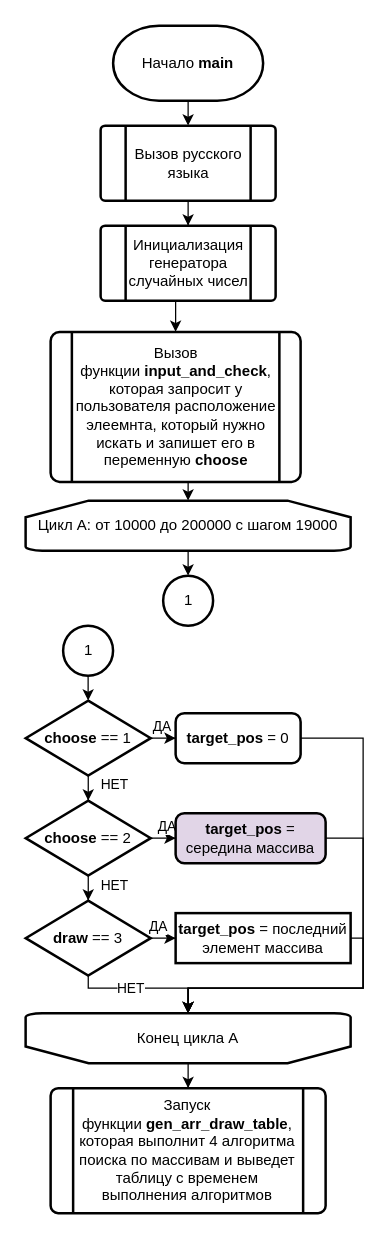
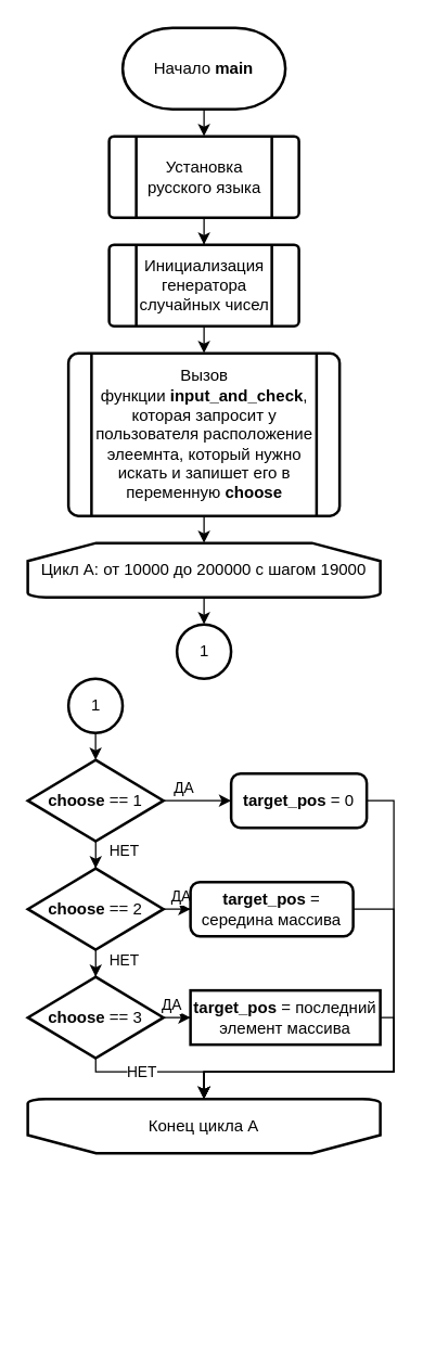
  <mxCell id="0" />
  <mxCell id="1" parent="0" />
  <mxCell id="2" style="edgeStyle=orthogonalEdgeStyle;rounded=0;orthogonalLoop=1;jettySize=auto;html=1;exitX=0.5;exitY=1;exitDx=0;exitDy=0;exitPerimeter=0;entryX=0.5;entryY=0;entryDx=0;entryDy=0;" parent="1" source="3" target="5" edge="1"><mxGeometry relative="1" as="geometry" /></mxCell>
  <mxCell id="3" value="Начало &lt;b&gt;main&lt;/b&gt;" style="strokeWidth=2;html=1;shape=mxgraph.flowchart.terminator;whiteSpace=wrap;" parent="1" vertex="1"><mxGeometry x="90" y="20" width="120" height="60" as="geometry" /></mxCell>
  <mxCell id="4" value="" style="edgeStyle=orthogonalEdgeStyle;rounded=0;orthogonalLoop=1;jettySize=auto;html=1;" parent="1" source="5" target="7" edge="1"><mxGeometry relative="1" as="geometry" /></mxCell>
- <mxCell id="5" value="Вызов русского языка" style="verticalLabelPosition=middle;verticalAlign=middle;html=1;shape=process;whiteSpace=wrap;rounded=1;size=0.14;arcSize=6;strokeWidth=2;labelPosition=center;align=center;" parent="1" vertex="1"><mxGeometry x="80" y="100" width="140" height="60" as="geometry" /></mxCell>
+ <mxCell id="5" value="Установка русского языка" style="verticalLabelPosition=middle;verticalAlign=middle;html=1;shape=process;whiteSpace=wrap;rounded=1;size=0.14;arcSize=6;strokeWidth=2;labelPosition=center;align=center;" parent="1" vertex="1"><mxGeometry x="80" y="100" width="140" height="60" as="geometry" /></mxCell>
  <mxCell id="6" style="edgeStyle=orthogonalEdgeStyle;rounded=0;orthogonalLoop=1;jettySize=auto;html=1;exitX=0.5;exitY=1;exitDx=0;exitDy=0;entryX=0.5;entryY=0;entryDx=0;entryDy=0;" parent="1" source="7" target="9" edge="1"><mxGeometry relative="1" as="geometry" /></mxCell>
  <mxCell id="7" value="Инициализация генератора случайных чисел" style="verticalLabelPosition=middle;verticalAlign=middle;html=1;shape=process;whiteSpace=wrap;rounded=1;size=0.14;arcSize=6;strokeWidth=2;labelPosition=center;align=center;" parent="1" vertex="1"><mxGeometry x="80" y="180" width="140" height="60" as="geometry" /></mxCell>
  <mxCell id="8" style="edgeStyle=orthogonalEdgeStyle;rounded=0;orthogonalLoop=1;jettySize=auto;html=1;exitX=0.5;exitY=1;exitDx=0;exitDy=0;entryX=0.5;entryY=0;entryDx=0;entryDy=0;entryPerimeter=0;" parent="1" source="9" target="11" edge="1"><mxGeometry relative="1" as="geometry" /></mxCell>
- <mxCell id="9" value="Вызов функции&amp;nbsp;&lt;b&gt;input_and_check&lt;/b&gt;, которая запросит у пользователя расположение элеемнта, который нужно искать и запишет его в переменную &lt;b&gt;choose&lt;/b&gt;" style="verticalLabelPosition=middle;verticalAlign=middle;html=1;shape=process;whiteSpace=wrap;rounded=1;size=0.083;arcSize=6;strokeWidth=2;labelPosition=center;align=center;" parent="1" vertex="1"><mxGeometry x="40" y="265" width="200" height="120" as="geometry" /></mxCell>
+ <mxCell id="9" value="Вызов функции&amp;nbsp;&lt;b&gt;input_and_check&lt;/b&gt;, которая запросит у пользователя расположение элеемнта, который нужно искать и запишет его в переменную &lt;b&gt;choose&lt;/b&gt;" style="verticalLabelPosition=middle;verticalAlign=middle;html=1;shape=process;whiteSpace=wrap;rounded=1;size=0.083;arcSize=6;strokeWidth=2;labelPosition=center;align=center;" parent="1" vertex="1"><mxGeometry x="50" y="260" width="200" height="120" as="geometry" /></mxCell>
  <mxCell id="10" style="edgeStyle=orthogonalEdgeStyle;rounded=0;orthogonalLoop=1;jettySize=auto;html=1;exitX=0.5;exitY=1;exitDx=0;exitDy=0;exitPerimeter=0;entryX=0.5;entryY=0;entryDx=0;entryDy=0;entryPerimeter=0;fontColor=default;" parent="1" source="11" target="36" edge="1"><mxGeometry relative="1" as="geometry" /></mxCell>
  <mxCell id="11" value="Цикл А: от 10000 до 200000 с шагом 19000" style="strokeWidth=2;html=1;shape=mxgraph.flowchart.loop_limit;whiteSpace=wrap;" parent="1" vertex="1"><mxGeometry x="20" y="400" width="260" height="40" as="geometry" /></mxCell>
- <mxCell id="12" value="" style="edgeStyle=orthogonalEdgeStyle;rounded=0;orthogonalLoop=1;jettySize=auto;html=1;fontColor=default;" parent="1" source="13" target="35" edge="1"><mxGeometry relative="1" as="geometry" /></mxCell>
  <mxCell id="13" value="Конец цикла А" style="strokeWidth=2;html=1;shape=mxgraph.flowchart.loop_limit;whiteSpace=wrap;direction=west;" parent="1" vertex="1"><mxGeometry x="20" y="810" width="260" height="40" as="geometry" /></mxCell>
  <mxCell id="14" value="" style="edgeStyle=orthogonalEdgeStyle;rounded=0;orthogonalLoop=1;jettySize=auto;html=1;" parent="1" source="18" target="20" edge="1"><mxGeometry relative="1" as="geometry" /></mxCell>
  <mxCell id="15" value="ДА" style="edgeLabel;html=1;align=center;verticalAlign=middle;resizable=0;points=[];labelBackgroundColor=none;fontColor=default;" parent="14" vertex="1" connectable="0"><mxGeometry x="-0.17" relative="1" as="geometry"><mxPoint x="-7" y="-10" as="offset" /></mxGeometry></mxCell>
  <mxCell id="16" value="" style="edgeStyle=orthogonalEdgeStyle;rounded=0;orthogonalLoop=1;jettySize=auto;html=1;" parent="1" source="18" target="25" edge="1"><mxGeometry relative="1" as="geometry" /></mxCell>
  <mxCell id="17" value="НЕТ" style="edgeLabel;html=1;align=center;verticalAlign=middle;resizable=0;points=[];fontColor=default;" parent="16" vertex="1" connectable="0"><mxGeometry x="0.545" relative="1" as="geometry"><mxPoint x="20" as="offset" /></mxGeometry></mxCell>
  <mxCell id="18" value="&lt;b&gt;choose&lt;/b&gt; == 1" style="strokeWidth=2;html=1;shape=mxgraph.flowchart.decision;whiteSpace=wrap;" parent="1" vertex="1"><mxGeometry x="20.06" y="560" width="100" height="60" as="geometry" /></mxCell>
  <mxCell id="19" style="edgeStyle=orthogonalEdgeStyle;rounded=0;orthogonalLoop=1;jettySize=auto;html=1;exitX=1;exitY=0.5;exitDx=0;exitDy=0;entryX=0.5;entryY=1;entryDx=0;entryDy=0;entryPerimeter=0;fontColor=default;" parent="1" source="20" target="13" edge="1"><mxGeometry relative="1" as="geometry"><Array as="points"><mxPoint x="290" y="590" /><mxPoint x="290" y="790" /><mxPoint x="150" y="790" /></Array></mxGeometry></mxCell>
- <mxCell id="20" value="&lt;b&gt;target_pos&lt;/b&gt; = 0" style="rounded=1;whiteSpace=wrap;html=1;absoluteArcSize=1;arcSize=14;strokeWidth=2;" parent="1" vertex="1"><mxGeometry x="140" y="570" width="100" height="40" as="geometry" /></mxCell>
+ <mxCell id="20" value="&lt;b&gt;target_pos&lt;/b&gt; = 0" style="rounded=1;whiteSpace=wrap;html=1;absoluteArcSize=1;arcSize=14;strokeWidth=2;" parent="1" vertex="1"><mxGeometry x="170" y="570" width="100" height="40" as="geometry" /></mxCell>
  <mxCell id="21" value="" style="edgeStyle=orthogonalEdgeStyle;rounded=0;orthogonalLoop=1;jettySize=auto;html=1;" parent="1" source="25" target="27" edge="1"><mxGeometry relative="1" as="geometry" /></mxCell>
  <mxCell id="22" value="ДА" style="edgeLabel;html=1;align=center;verticalAlign=middle;resizable=0;points=[];fontColor=default;" parent="21" vertex="1" connectable="0"><mxGeometry x="-0.228" relative="1" as="geometry"><mxPoint x="-5" y="-10" as="offset" /></mxGeometry></mxCell>
  <mxCell id="23" value="" style="edgeStyle=orthogonalEdgeStyle;rounded=0;orthogonalLoop=1;jettySize=auto;html=1;" parent="1" source="25" target="32" edge="1"><mxGeometry relative="1" as="geometry" /></mxCell>
  <mxCell id="24" value="НЕТ" style="edgeLabel;html=1;align=center;verticalAlign=middle;resizable=0;points=[];fontColor=default;" parent="23" vertex="1" connectable="0"><mxGeometry x="-0.764" relative="1" as="geometry"><mxPoint x="20" as="offset" /></mxGeometry></mxCell>
  <mxCell id="25" value="&lt;b&gt;choose&lt;/b&gt; == 2" style="strokeWidth=2;html=1;shape=mxgraph.flowchart.decision;whiteSpace=wrap;" parent="1" vertex="1"><mxGeometry x="20.06" y="640" width="100" height="60" as="geometry" /></mxCell>
  <mxCell id="26" style="edgeStyle=orthogonalEdgeStyle;rounded=0;orthogonalLoop=1;jettySize=auto;html=1;exitX=1;exitY=0.5;exitDx=0;exitDy=0;fontColor=default;entryX=0.5;entryY=1;entryDx=0;entryDy=0;entryPerimeter=0;" parent="1" source="27" target="13" edge="1"><mxGeometry relative="1" as="geometry"><mxPoint x="150" y="820" as="targetPoint" /><Array as="points"><mxPoint x="290" y="670" /><mxPoint x="290" y="790" /><mxPoint x="150" y="790" /></Array></mxGeometry></mxCell>
- <mxCell id="27" value="&lt;b&gt;target_pos &lt;/b&gt;= середина массива" style="rounded=1;whiteSpace=wrap;html=1;absoluteArcSize=1;arcSize=14;strokeWidth=2;fillColor=#e1d5e7;" parent="1" vertex="1"><mxGeometry x="140" y="650" width="120" height="40" as="geometry" /></mxCell>
+ <mxCell id="27" value="&lt;b&gt;target_pos &lt;/b&gt;= середина массива" style="rounded=1;whiteSpace=wrap;html=1;absoluteArcSize=1;arcSize=14;strokeWidth=2;" parent="1" vertex="1"><mxGeometry x="140" y="650" width="120" height="40" as="geometry" /></mxCell>
  <mxCell id="28" value="" style="edgeStyle=orthogonalEdgeStyle;rounded=0;orthogonalLoop=1;jettySize=auto;html=1;" parent="1" source="32" target="34" edge="1"><mxGeometry relative="1" as="geometry" /></mxCell>
  <mxCell id="29" value="ДА" style="edgeLabel;html=1;align=center;verticalAlign=middle;resizable=0;points=[];fontColor=default;" parent="28" vertex="1" connectable="0"><mxGeometry x="0.113" relative="1" as="geometry"><mxPoint x="-2" y="-10" as="offset" /></mxGeometry></mxCell>
  <mxCell id="30" value="" style="edgeStyle=orthogonalEdgeStyle;rounded=0;orthogonalLoop=1;jettySize=auto;html=1;entryX=0.5;entryY=1;entryDx=0;entryDy=0;entryPerimeter=0;" parent="1" source="32" target="13" edge="1"><mxGeometry relative="1" as="geometry"><Array as="points"><mxPoint x="70" y="790" /><mxPoint x="150" y="790" /></Array></mxGeometry></mxCell>
  <mxCell id="31" value="НЕТ" style="edgeLabel;html=1;align=center;verticalAlign=middle;resizable=0;points=[];fontColor=default;" parent="30" vertex="1" connectable="0"><mxGeometry x="-0.599" y="-1" relative="1" as="geometry"><mxPoint x="21" y="-2" as="offset" /></mxGeometry></mxCell>
- <mxCell id="32" value="&lt;b&gt;draw&lt;/b&gt; == 3" style="strokeWidth=2;html=1;shape=mxgraph.flowchart.decision;whiteSpace=wrap;" parent="1" vertex="1"><mxGeometry x="20.06" y="720" width="100" height="60" as="geometry" /></mxCell>
+ <mxCell id="32" value="&lt;b&gt;choose&lt;/b&gt; == 3" style="strokeWidth=2;html=1;shape=mxgraph.flowchart.decision;whiteSpace=wrap;" parent="1" vertex="1"><mxGeometry x="20.06" y="720" width="100" height="60" as="geometry" /></mxCell>
  <mxCell id="33" style="edgeStyle=orthogonalEdgeStyle;rounded=0;orthogonalLoop=1;jettySize=auto;html=1;exitX=1;exitY=0.5;exitDx=0;exitDy=0;entryX=0.5;entryY=1;entryDx=0;entryDy=0;entryPerimeter=0;fontColor=default;" parent="1" source="34" target="13" edge="1"><mxGeometry relative="1" as="geometry"><Array as="points"><mxPoint x="290" y="750" /><mxPoint x="290" y="790" /><mxPoint x="150" y="790" /></Array></mxGeometry></mxCell>
  <mxCell id="34" value="&lt;b&gt;target_pos&lt;/b&gt; = последний элемент массива" style="whiteSpace=wrap;html=1;absoluteArcSize=1;arcSize=14;strokeWidth=2;rounded=0;" parent="1" vertex="1"><mxGeometry x="140" y="730" width="140" height="40" as="geometry" /></mxCell>
- <mxCell id="35" value="Запуск функции&amp;nbsp;&lt;b&gt;gen_arr_draw_table&lt;/b&gt;, которая выполнит 4 алгоритма поиска по массивам и выведет таблицу с временем выполнения алгоритмов" style="verticalLabelPosition=middle;verticalAlign=middle;html=1;shape=process;whiteSpace=wrap;rounded=1;size=0.083;arcSize=6;strokeWidth=2;labelPosition=center;align=center;labelBackgroundColor=none;fontColor=default;" parent="1" vertex="1"><mxGeometry x="40" y="870" width="220" height="100" as="geometry" /></mxCell>
  <mxCell id="36" value="1" style="verticalLabelPosition=middle;verticalAlign=middle;html=1;shape=mxgraph.flowchart.on-page_reference;strokeWidth=2;labelPosition=center;align=center;labelBackgroundColor=none;fontColor=default;" parent="1" vertex="1"><mxGeometry x="130.03" y="460" width="39.94" height="40" as="geometry" /></mxCell>
  <mxCell id="37" style="edgeStyle=orthogonalEdgeStyle;rounded=0;orthogonalLoop=1;jettySize=auto;html=1;exitX=0.5;exitY=1;exitDx=0;exitDy=0;exitPerimeter=0;entryX=0.5;entryY=0;entryDx=0;entryDy=0;entryPerimeter=0;fontColor=default;" parent="1" source="38" target="18" edge="1"><mxGeometry relative="1" as="geometry" /></mxCell>
  <mxCell id="38" value="1" style="verticalLabelPosition=middle;verticalAlign=middle;html=1;shape=mxgraph.flowchart.on-page_reference;strokeWidth=2;labelPosition=center;align=center;labelBackgroundColor=none;fontColor=default;" parent="1" vertex="1"><mxGeometry x="50" y="500" width="39.94" height="40" as="geometry" /></mxCell>
